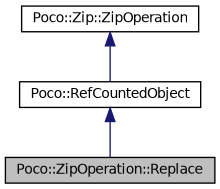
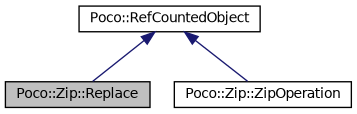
  digraph {
    node [color=black fillcolor=white fontname=Helvetica fontsize=10 shape=record style=filled]
    edge [color=midnightblue dir=back fontname=Helvetica fontsize=10 labelfontname=Helvetica labelfontsize=10 style=solid]
-   n1 [fillcolor=grey75 fontcolor=black height=0.2 label="Poco::ZipOperation::Replace" width=0.4]
+   n1 [fillcolor=grey75 fontcolor=black height=0.2 label="Poco::Zip::Replace" width=0.4]
    n2 [height=0.2 label="Poco::Zip::ZipOperation" width=0.4]
    n3 [height=0.2 label="Poco::RefCountedObject" width=0.4]
    n3 -> n1
-   n2 -> n3
+   n3 -> n2
  }
